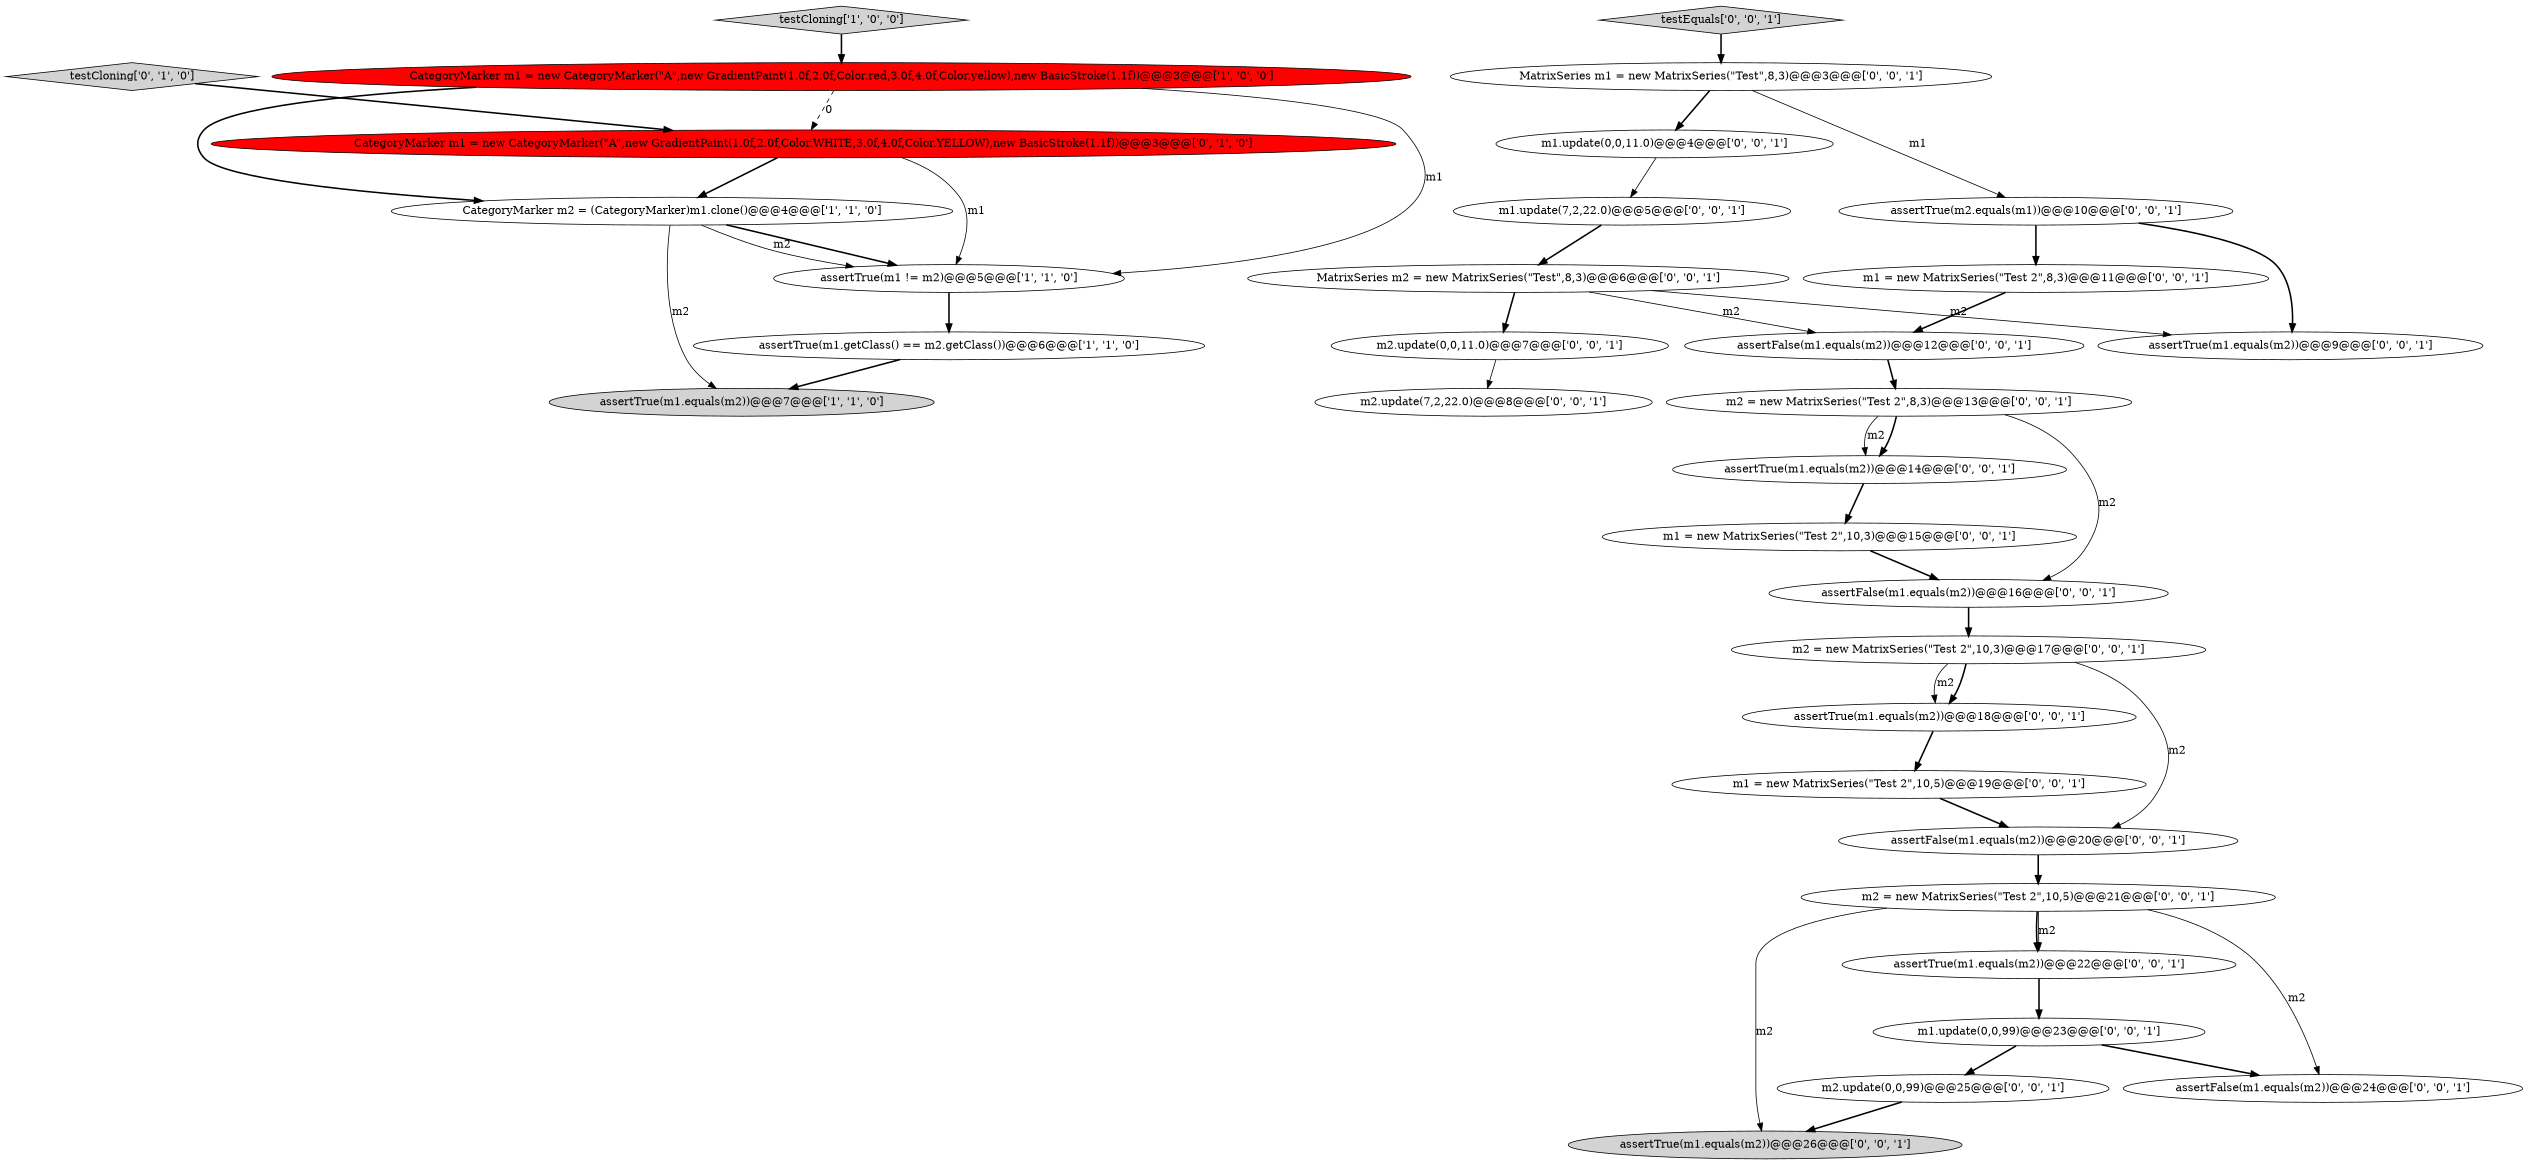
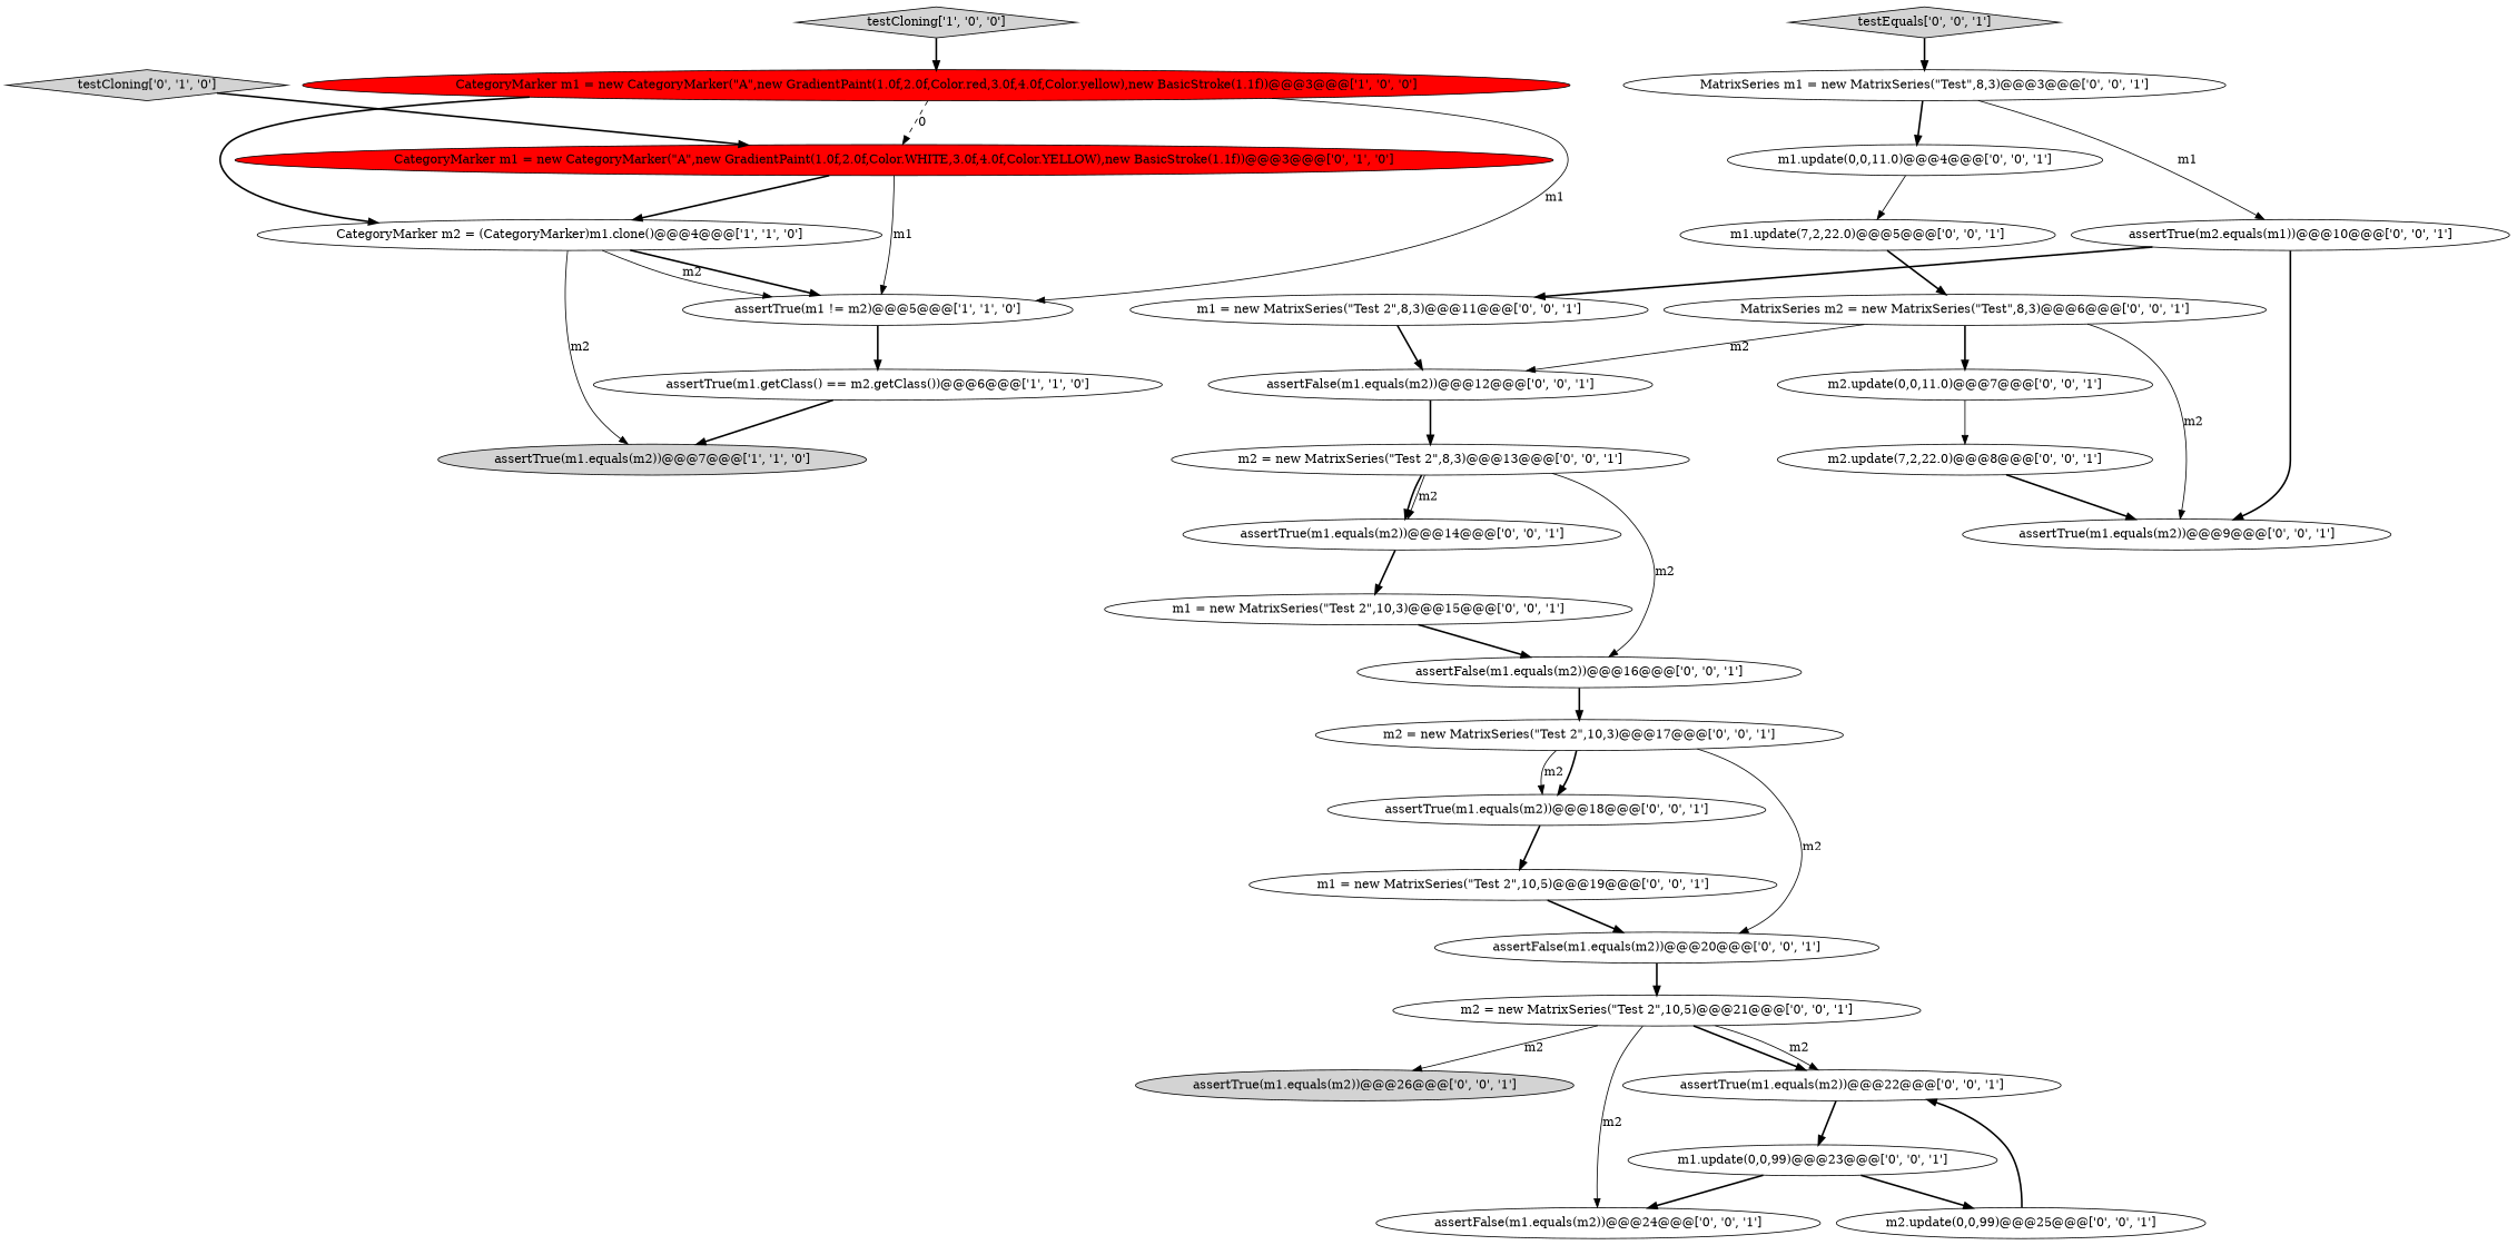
  digraph {
    node [fillcolor=white shape=ellipse style=filled]
    edge [style=bold]
    n1 [fillcolor=red label="CategoryMarker m1 = new CategoryMarker(\"A\",new GradientPaint(1.0f,2.0f,Color.red,3.0f,4.0f,Color.yellow),new BasicStroke(1.1f))@@@3@@@['1', '0', '0']"]
    n2 [label="CategoryMarker m2 = (CategoryMarker)m1.clone()@@@4@@@['1', '1', '0']"]
    n3 [label="assertTrue(m1 != m2)@@@5@@@['1', '1', '0']"]
    n4 [fillcolor=red label="CategoryMarker m1 = new CategoryMarker(\"A\",new GradientPaint(1.0f,2.0f,Color.WHITE,3.0f,4.0f,Color.YELLOW),new BasicStroke(1.1f))@@@3@@@['0', '1', '0']"]
    n5 [fillcolor=lightgray label="assertTrue(m1.equals(m2))@@@7@@@['1', '1', '0']"]
    n6 [label="assertTrue(m1.getClass() == m2.getClass())@@@6@@@['1', '1', '0']"]
    n7 [label="m2.update(7,2,22.0)@@@8@@@['0', '0', '1']"]
    n8 [label="assertTrue(m1.equals(m2))@@@9@@@['0', '0', '1']"]
    n9 [fillcolor=lightgray label="testEquals['0', '0', '1']" shape=diamond]
    n10 [label="MatrixSeries m1 = new MatrixSeries(\"Test\",8,3)@@@3@@@['0', '0', '1']"]
    n11 [label="m1.update(0,0,11.0)@@@4@@@['0', '0', '1']"]
    n12 [label="assertTrue(m2.equals(m1))@@@10@@@['0', '0', '1']"]
    n13 [fillcolor=lightgray label="testCloning['0', '1', '0']" shape=diamond]
    n14 [label="assertFalse(m1.equals(m2))@@@20@@@['0', '0', '1']"]
    n15 [label="m2 = new MatrixSeries(\"Test 2\",10,5)@@@21@@@['0', '0', '1']"]
    n16 [fillcolor=lightgray label="assertTrue(m1.equals(m2))@@@26@@@['0', '0', '1']"]
    n17 [label="assertFalse(m1.equals(m2))@@@24@@@['0', '0', '1']"]
    n18 [label="assertTrue(m1.equals(m2))@@@22@@@['0', '0', '1']"]
    n19 [label="assertTrue(m1.equals(m2))@@@14@@@['0', '0', '1']"]
    n20 [label="m1 = new MatrixSeries(\"Test 2\",10,3)@@@15@@@['0', '0', '1']"]
    n21 [label="assertFalse(m1.equals(m2))@@@16@@@['0', '0', '1']"]
    n22 [label="m1 = new MatrixSeries(\"Test 2\",10,5)@@@19@@@['0', '0', '1']"]
    n23 [label="m2.update(0,0,11.0)@@@7@@@['0', '0', '1']"]
    n24 [label="m2.update(0,0,99)@@@25@@@['0', '0', '1']"]
    n25 [label="m1.update(0,0,99)@@@23@@@['0', '0', '1']"]
    n26 [label="m1.update(7,2,22.0)@@@5@@@['0', '0', '1']"]
    n27 [label="m1 = new MatrixSeries(\"Test 2\",8,3)@@@11@@@['0', '0', '1']"]
    n28 [label="MatrixSeries m2 = new MatrixSeries(\"Test\",8,3)@@@6@@@['0', '0', '1']"]
    n29 [label="assertFalse(m1.equals(m2))@@@12@@@['0', '0', '1']"]
    n30 [label="m2 = new MatrixSeries(\"Test 2\",8,3)@@@13@@@['0', '0', '1']"]
    n31 [label="m2 = new MatrixSeries(\"Test 2\",10,3)@@@17@@@['0', '0', '1']"]
    n32 [label="assertTrue(m1.equals(m2))@@@18@@@['0', '0', '1']"]
    n33 [fillcolor=lightgray label="testCloning['1', '0', '0']" shape=diamond]
    n1 -> n2
    n1 -> n3 [label=m1 style=solid]
    n1 -> n4 [label=0 style=dashed]
    n2 -> n3
    n2 -> n3 [label=m2 style=solid]
    n2 -> n5 [label=m2 style=solid]
    n3 -> n6
    n4 -> n2
    n4 -> n3 [label=m1 style=solid]
    n6 -> n5
+   n7 -> n8
    n9 -> n10
    n10 -> n11
    n10 -> n12 [label=m1 style=solid]
    n11 -> n26 [style=solid]
    n12 -> n8
    n12 -> n27
    n13 -> n4
    n14 -> n15
    n15 -> n16 [label=m2 style=solid]
    n15 -> n17 [label=m2 style=solid]
    n15 -> n18
    n15 -> n18 [label=m2 style=solid]
    n18 -> n25
    n19 -> n20
    n20 -> n21
    n21 -> n31
    n22 -> n14
    n23 -> n7 [style=solid]
-   n24 -> n16
+   n24 -> n18
    n25 -> n17
    n25 -> n24
    n26 -> n28
    n27 -> n29
    n28 -> n8 [label=m2 style=solid]
    n28 -> n23
    n28 -> n29 [label=m2 style=solid]
    n29 -> n30
    n30 -> n19
    n30 -> n19 [label=m2 style=solid]
    n30 -> n21 [label=m2 style=solid]
    n31 -> n14 [label=m2 style=solid]
    n31 -> n32
    n31 -> n32 [label=m2 style=solid]
    n32 -> n22
    n33 -> n1
  }
